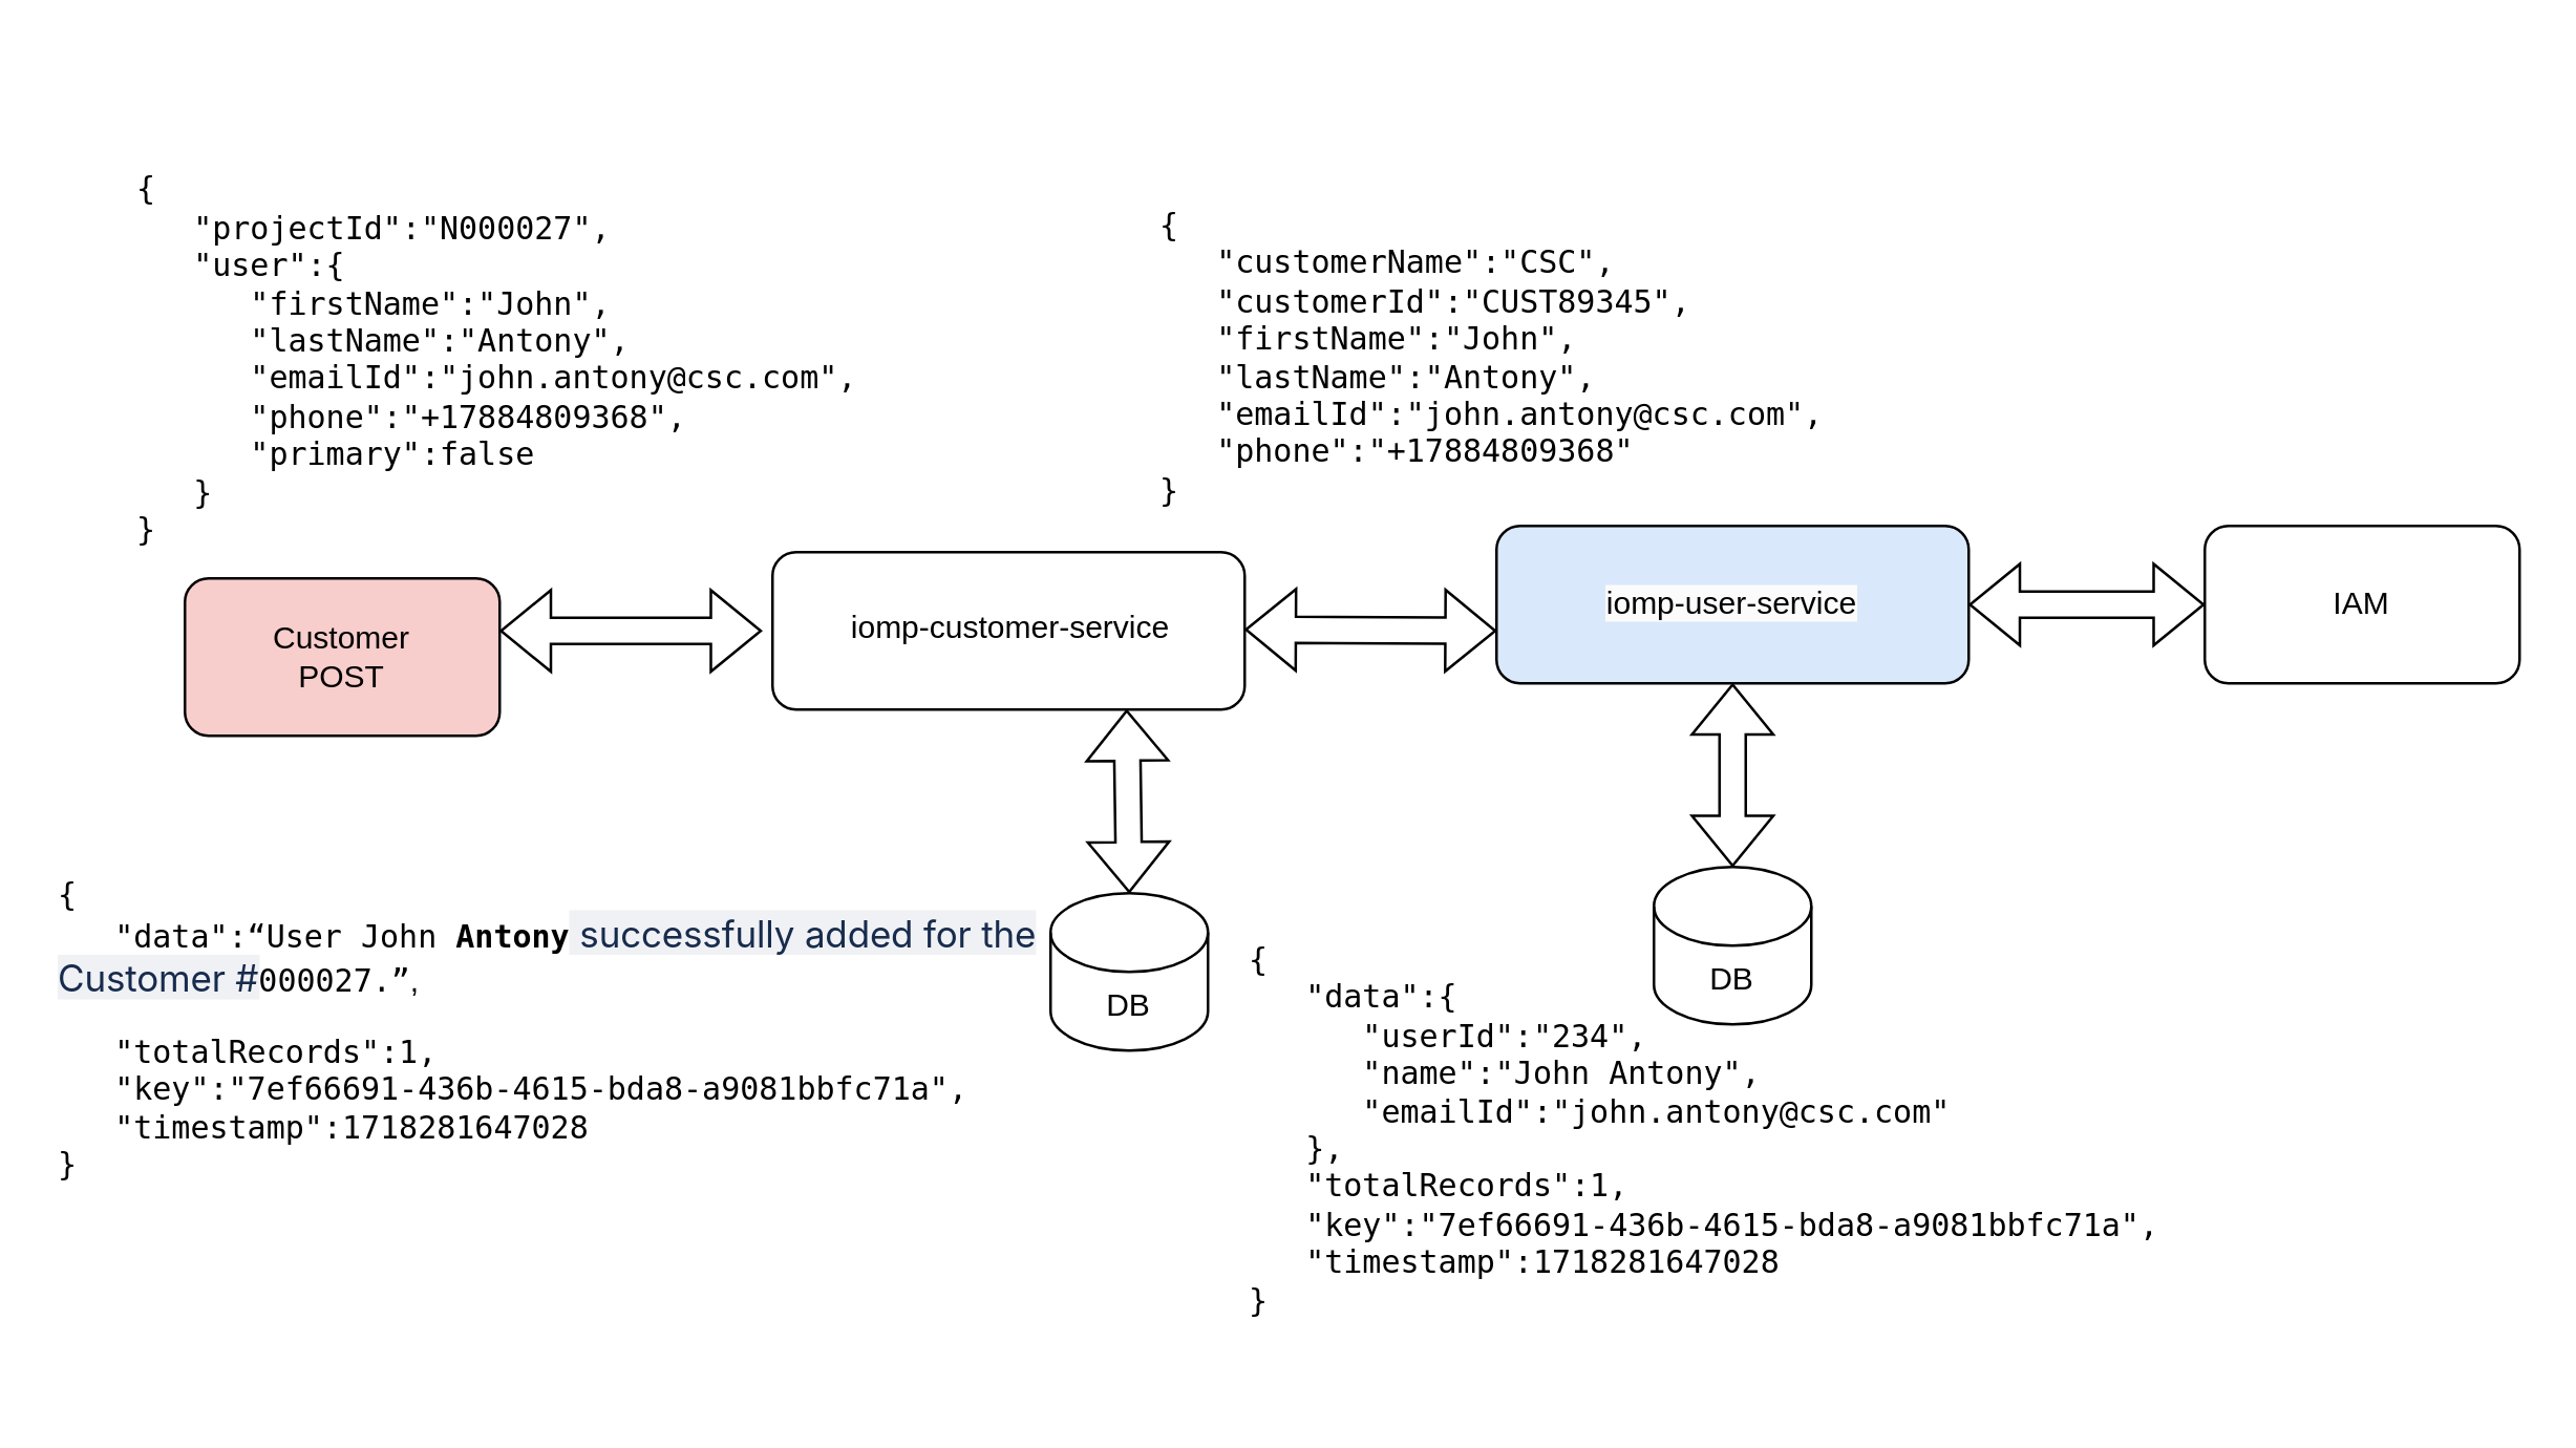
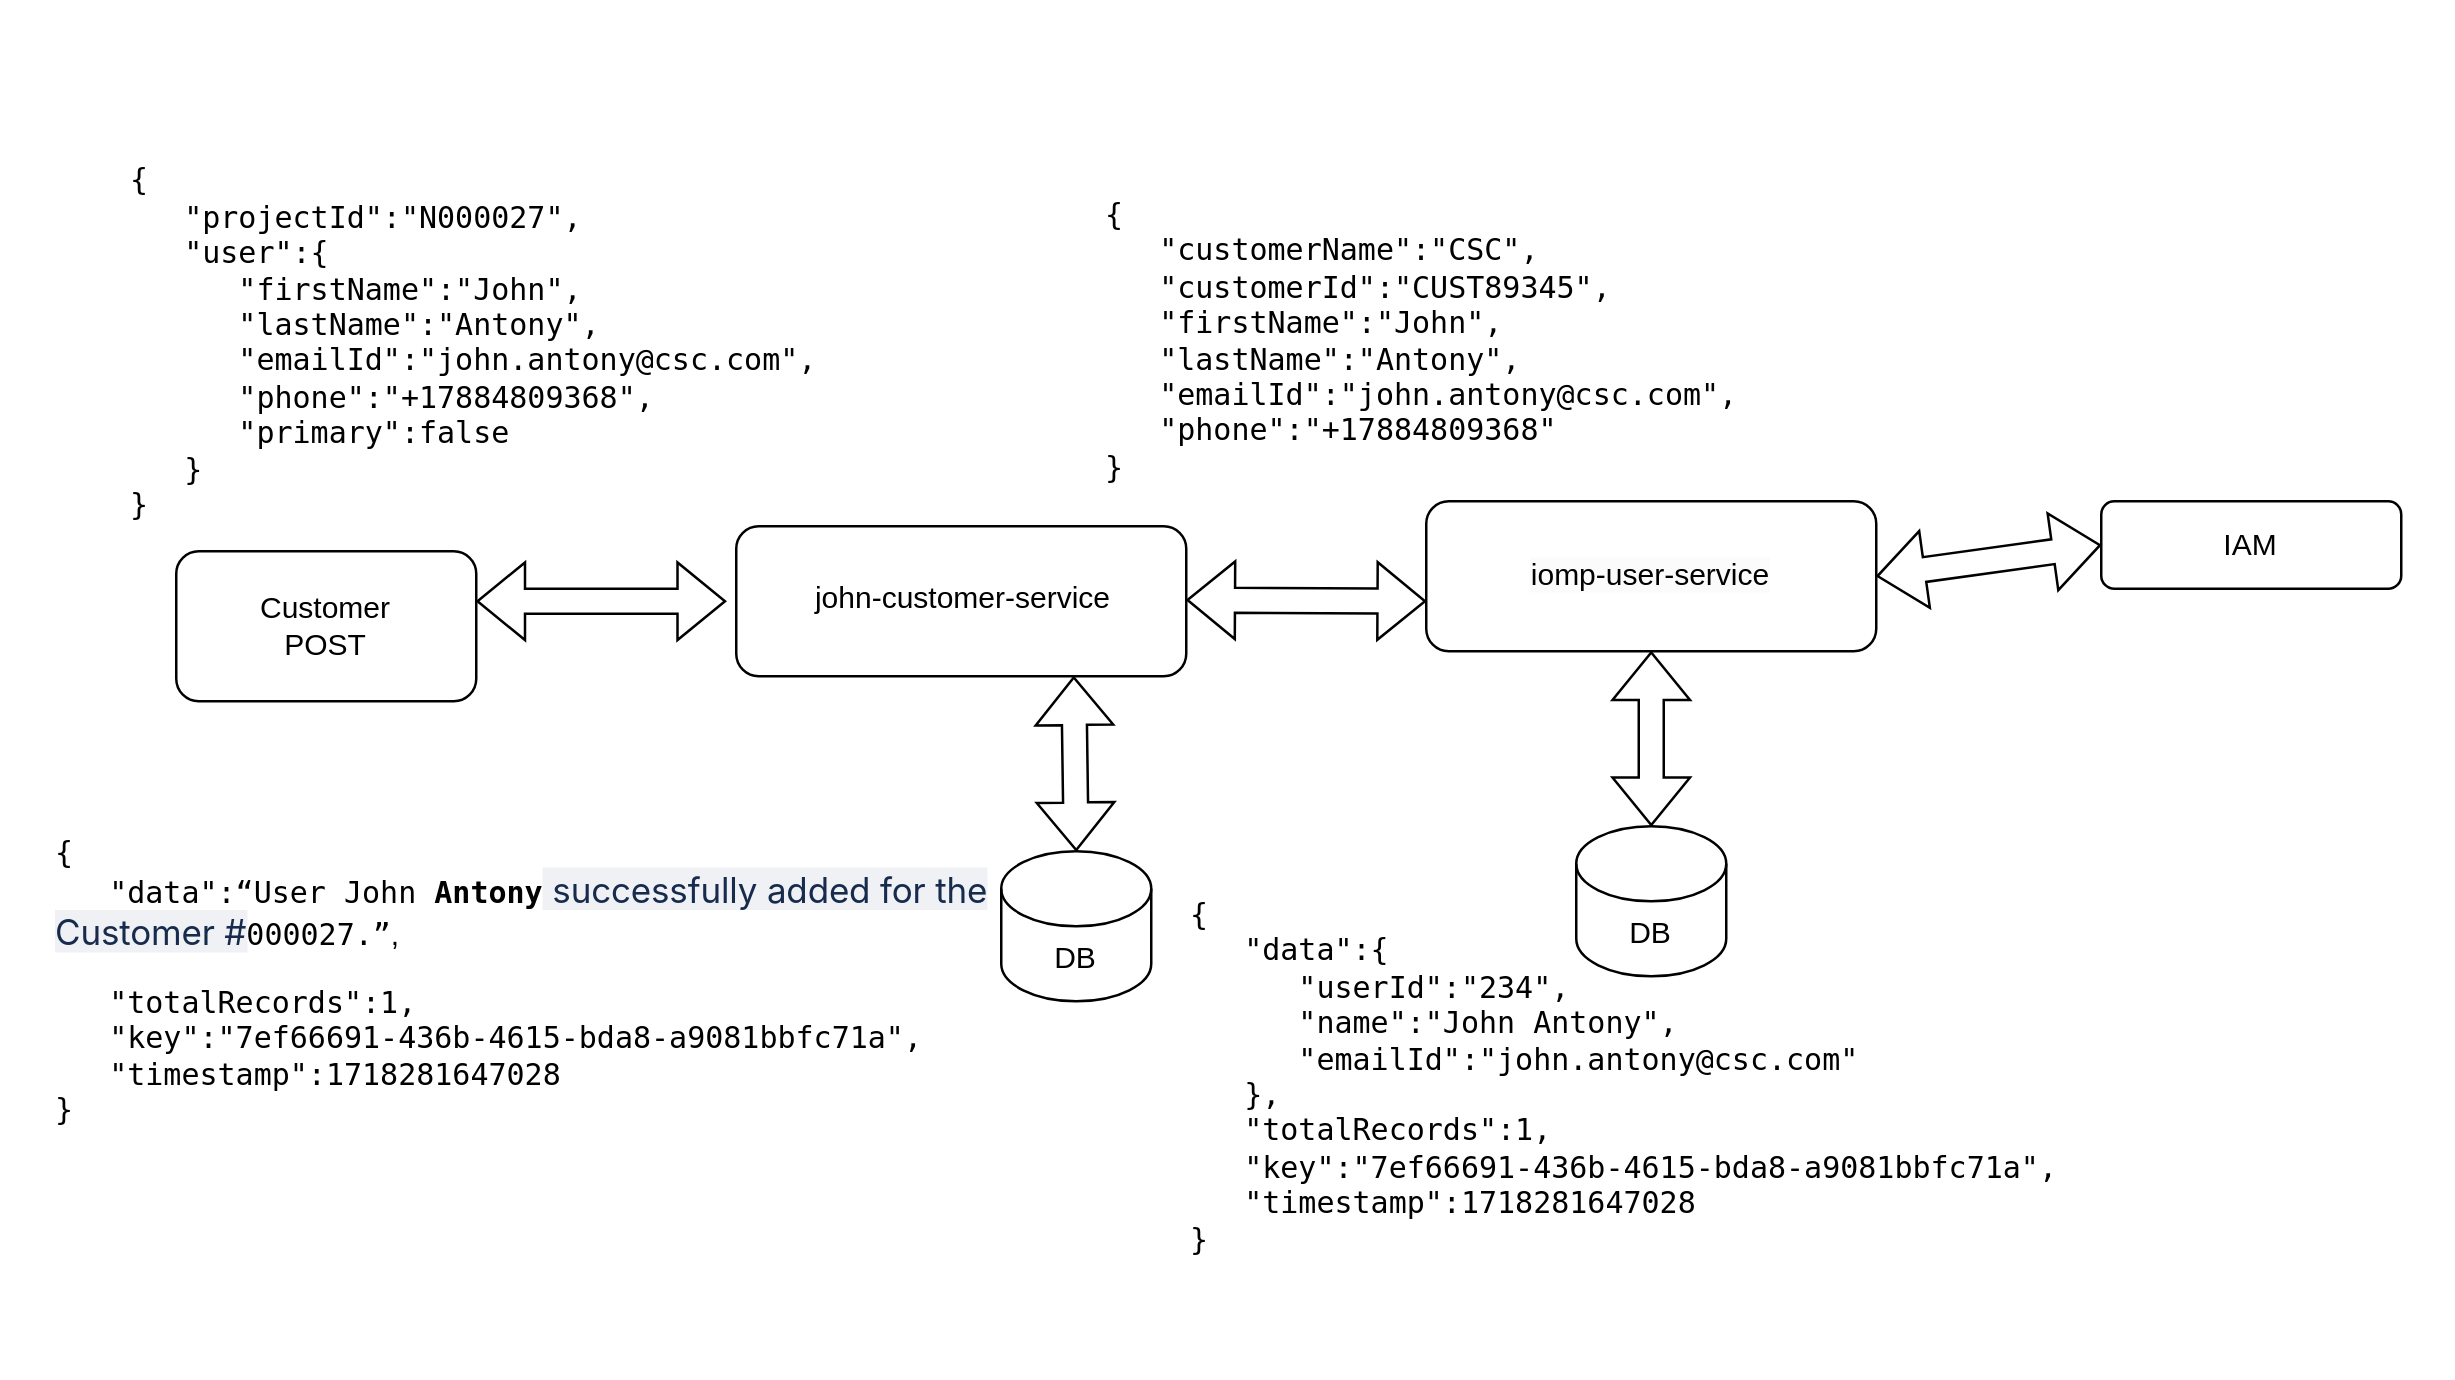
  <mxCell id="0" />
  <mxCell id="1" parent="0" />
- <mxCell id="2" value="&lt;div&gt;Customer&lt;/div&gt;&lt;div&gt;POST&lt;/div&gt;" style="rounded=1;whiteSpace=wrap;html=1;fillColor=#f8cecc;" vertex="1" parent="1"><mxGeometry x="70" y="220" width="120" height="60" as="geometry" /></mxCell>
+ <mxCell id="2" value="&lt;div&gt;Customer&lt;/div&gt;&lt;div&gt;POST&lt;/div&gt;" style="rounded=1;whiteSpace=wrap;html=1;" vertex="1" parent="1"><mxGeometry x="70" y="220" width="120" height="60" as="geometry" /></mxCell>
  <mxCell id="3" value="" style="rounded=1;whiteSpace=wrap;html=1;" vertex="1" parent="1"><mxGeometry x="294" y="210" width="180" height="60" as="geometry" /></mxCell>
- <mxCell id="4" value="iomp-customer-service" style="text;html=1;align=center;verticalAlign=middle;whiteSpace=wrap;rounded=0;" vertex="1" parent="1"><mxGeometry x="320" y="227.5" width="130" height="22.5" as="geometry" /></mxCell>
+ <mxCell id="4" value="john-customer-service" style="text;html=1;align=center;verticalAlign=middle;whiteSpace=wrap;rounded=0;" vertex="1" parent="1"><mxGeometry x="320" y="227.5" width="130" height="22.5" as="geometry" /></mxCell>
  <mxCell id="5" value="" style="shape=flexArrow;endArrow=classic;startArrow=classic;html=1;rounded=0;" edge="1" parent="1"><mxGeometry width="100" height="100" relative="1" as="geometry"><mxPoint x="190" y="240" as="sourcePoint" /><mxPoint x="290" y="240" as="targetPoint" /></mxGeometry></mxCell>
  <mxCell id="6" value="" style="shape=flexArrow;endArrow=classic;startArrow=classic;html=1;rounded=0;" edge="1" parent="1"><mxGeometry width="100" height="100" relative="1" as="geometry"><mxPoint x="474" y="239.5" as="sourcePoint" /><mxPoint x="570" y="240" as="targetPoint" /></mxGeometry></mxCell>
  <mxCell id="7" value="DB" style="shape=cylinder3;whiteSpace=wrap;html=1;boundedLbl=1;backgroundOutline=1;size=15;" vertex="1" parent="1"><mxGeometry x="400" y="340" width="60" height="60" as="geometry" /></mxCell>
  <mxCell id="8" value="&lt;pre style=&quot;margin-top: 0px;&quot;&gt;&lt;pre&gt;&lt;pre&gt;&lt;pre&gt;&lt;span dir=&quot;ltr&quot; class=&quot;ui-provider a b c d e f g h i j k l m n o p q r s t u v w x y z ab ac ae af ag ah ai aj ak&quot;&gt;&lt;pre&gt;&lt;br&gt;&lt;/pre&gt;&lt;pre&gt;{&lt;br/&gt;   &quot;projectId&quot;:&quot;N000027&quot;,&lt;br/&gt;   &quot;user&quot;:{&lt;br/&gt;      &quot;firstName&quot;:&quot;John&quot;,&lt;br/&gt;      &quot;lastName&quot;:&quot;Antony&quot;,&lt;br/&gt;      &quot;emailId&quot;:&quot;john.antony@csc.com&quot;,&lt;br/&gt;      &quot;phone&quot;:&quot;+17884809368&quot;,&lt;br/&gt;      &quot;primary&quot;:false&lt;br/&gt;   }&lt;br/&gt;}&lt;br&gt;&lt;/pre&gt;&lt;/span&gt;&lt;/pre&gt;&lt;/pre&gt;&lt;/pre&gt;&lt;/pre&gt;" style="text;html=1;whiteSpace=wrap;overflow=hidden;rounded=0;align=left;" vertex="1" parent="1"><mxGeometry x="50" y="20" width="360" height="190" as="geometry" /></mxCell>
- <mxCell id="9" value="&lt;span style=&quot;color: rgb(0, 0, 0); font-family: Helvetica; font-size: 12px; font-style: normal; font-variant-ligatures: normal; font-variant-caps: normal; font-weight: 400; letter-spacing: normal; orphans: 2; text-align: center; text-indent: 0px; text-transform: none; widows: 2; word-spacing: 0px; -webkit-text-stroke-width: 0px; white-space: normal; background-color: rgb(251, 251, 251); text-decoration-thickness: initial; text-decoration-style: initial; text-decoration-color: initial; display: inline !important; float: none;&quot;&gt;iomp-user-service&lt;/span&gt;" style="rounded=1;whiteSpace=wrap;html=1;fillColor=#dae8fc;" vertex="1" parent="1"><mxGeometry x="570" y="200" width="180" height="60" as="geometry" /></mxCell>
+ <mxCell id="9" value="&lt;span style=&quot;color: rgb(0, 0, 0); font-family: Helvetica; font-size: 12px; font-style: normal; font-variant-ligatures: normal; font-variant-caps: normal; font-weight: 400; letter-spacing: normal; orphans: 2; text-align: center; text-indent: 0px; text-transform: none; widows: 2; word-spacing: 0px; -webkit-text-stroke-width: 0px; white-space: normal; background-color: rgb(251, 251, 251); text-decoration-thickness: initial; text-decoration-style: initial; text-decoration-color: initial; display: inline !important; float: none;&quot;&gt;iomp-user-service&lt;/span&gt;" style="rounded=1;whiteSpace=wrap;html=1;" vertex="1" parent="1"><mxGeometry x="570" y="200" width="180" height="60" as="geometry" /></mxCell>
  <mxCell id="10" value="DB" style="shape=cylinder3;whiteSpace=wrap;html=1;boundedLbl=1;backgroundOutline=1;size=15;" vertex="1" parent="1"><mxGeometry x="630" y="330" width="60" height="60" as="geometry" /></mxCell>
  <mxCell id="11" value="" style="shape=flexArrow;endArrow=classic;startArrow=classic;html=1;rounded=0;entryX=0.75;entryY=1;entryDx=0;entryDy=0;exitX=0.5;exitY=0;exitDx=0;exitDy=0;exitPerimeter=0;" edge="1" parent="1" source="7" target="3"><mxGeometry width="100" height="100" relative="1" as="geometry"><mxPoint x="420" y="310" as="sourcePoint" /><mxPoint x="520" y="210" as="targetPoint" /></mxGeometry></mxCell>
  <mxCell id="12" value="" style="shape=flexArrow;endArrow=classic;startArrow=classic;html=1;rounded=0;exitX=0.5;exitY=0;exitDx=0;exitDy=0;exitPerimeter=0;entryX=0.5;entryY=1;entryDx=0;entryDy=0;" edge="1" parent="1" source="10" target="9"><mxGeometry width="100" height="100" relative="1" as="geometry"><mxPoint x="440" y="350" as="sourcePoint" /><mxPoint x="520" y="290" as="targetPoint" /></mxGeometry></mxCell>
  <mxCell id="13" value="&lt;pre style=&quot;margin-top: 0px;&quot;&gt;&lt;pre&gt;&lt;pre&gt;&lt;pre&gt;&lt;span dir=&quot;ltr&quot; class=&quot;ui-provider a b c d e f g h i j k l m n o p q r s t u v w x y z ab ac ae af ag ah ai aj ak&quot;&gt;&lt;blockquote&gt;{&lt;br&gt;   &quot;customerName&quot;:&quot;CSC&quot;,&lt;br&gt;   &quot;customerId&quot;:&quot;CUST89345&quot;,&lt;br&gt;   &quot;firstName&quot;:&quot;John&quot;,&lt;br&gt;   &quot;lastName&quot;:&quot;Antony&quot;,&lt;br&gt;   &quot;emailId&quot;:&quot;john.antony@csc.com&quot;,&lt;br&gt;   &quot;phone&quot;:&quot;+17884809368&quot;&lt;br&gt;}&lt;br&gt;&lt;/blockquote&gt;&lt;/span&gt;&lt;/pre&gt;&lt;/pre&gt;&lt;/pre&gt;&lt;/pre&gt;" style="text;html=1;whiteSpace=wrap;overflow=hidden;rounded=0;align=left;" vertex="1" parent="1"><mxGeometry x="400" y="60" width="420" height="180" as="geometry" /></mxCell>
  <mxCell id="14" value="&lt;pre style=&quot;margin-top: 0px;&quot;&gt;&lt;pre&gt;&lt;pre&gt;&lt;pre&gt;&lt;span dir=&quot;ltr&quot; class=&quot;ui-provider a b c d e f g h i j k l m n o p q r s t u v w x y z ab ac ae af ag ah ai aj ak&quot;&gt;&lt;pre&gt;{&lt;br&gt;   &quot;data&quot;:{&lt;br&gt;      &quot;userId&quot;:&quot;234&quot;,&lt;br&gt;      &quot;name&quot;:&quot;John Antony&quot;,&lt;br&gt;      &quot;emailId&quot;:&quot;john.antony@csc.com&quot;&lt;br&gt;   },&lt;br&gt;   &quot;totalRecords&quot;:1,&lt;br&gt;   &quot;key&quot;:&quot;7ef66691-436b-4615-bda8-a9081bbfc71a&quot;,&lt;br&gt;   &quot;timestamp&quot;:1718281647028&lt;br&gt;}&lt;br&gt;&lt;/pre&gt;&lt;/span&gt;&lt;/pre&gt;&lt;/pre&gt;&lt;/pre&gt;&lt;/pre&gt;" style="text;html=1;whiteSpace=wrap;overflow=hidden;rounded=0;align=left;" vertex="1" parent="1"><mxGeometry x="474" y="340" width="390" height="190" as="geometry" /></mxCell>
  <mxCell id="15" value="&lt;pre style=&quot;margin-top: 0px;&quot;&gt;&lt;pre&gt;&lt;pre&gt;&lt;pre&gt;&lt;span dir=&quot;ltr&quot; class=&quot;ui-provider a b c d e f g h i j k l m n o p q r s t u v w x y z ab ac ae af ag ah ai aj ak&quot;&gt;&lt;pre&gt;{&lt;br&gt;   &quot;data&quot;:“User John&lt;b&gt; Antony&lt;/b&gt;&lt;span style=&quot;white-space: normal; color: rgb(23, 43, 77); font-family: -apple-system, &amp;quot;system-ui&amp;quot;, &amp;quot;Segoe UI&amp;quot;, Roboto, Oxygen, Ubuntu, &amp;quot;Fira Sans&amp;quot;, &amp;quot;Droid Sans&amp;quot;, &amp;quot;Helvetica Neue&amp;quot;, sans-serif; font-size: 14px; letter-spacing: -0.07px; background-color: rgba(9, 30, 66, 0.06);&quot;&gt;&amp;nbsp;successfully added for the Customer #&lt;/span&gt;000027.”&lt;span style=&quot;background-color: initial; font-family: Helvetica; white-space: normal;&quot;&gt;,&lt;/span&gt;&lt;br&gt;&lt;/pre&gt;&lt;pre&gt;   &quot;totalRecords&quot;:1,&lt;br&gt;   &quot;key&quot;:&quot;7ef66691-436b-4615-bda8-a9081bbfc71a&quot;,&lt;br&gt;   &quot;timestamp&quot;:1718281647028&lt;br&gt;}&lt;br&gt;&lt;/pre&gt;&lt;/span&gt;&lt;/pre&gt;&lt;/pre&gt;&lt;/pre&gt;&lt;/pre&gt;" style="text;html=1;whiteSpace=wrap;overflow=hidden;rounded=0;align=left;" vertex="1" parent="1"><mxGeometry x="20" y="315" width="390" height="190" as="geometry" /></mxCell>
- <mxCell id="16" value="IAM" style="rounded=1;whiteSpace=wrap;html=1;" vertex="1" parent="1"><mxGeometry x="840" y="200" width="120" height="60" as="geometry" /></mxCell>
+ <mxCell id="16" value="IAM" style="rounded=1;whiteSpace=wrap;html=1;" vertex="1" parent="1"><mxGeometry x="840" y="200" width="120" height="35" as="geometry" /></mxCell>
  <mxCell id="17" value="" style="shape=flexArrow;endArrow=classic;startArrow=classic;html=1;rounded=0;entryX=0;entryY=0.5;entryDx=0;entryDy=0;exitX=1;exitY=0.5;exitDx=0;exitDy=0;" edge="1" parent="1" target="16"><mxGeometry width="100" height="100" relative="1" as="geometry"><mxPoint x="750" y="230" as="sourcePoint" /><mxPoint x="850" y="140" as="targetPoint" /></mxGeometry></mxCell>
